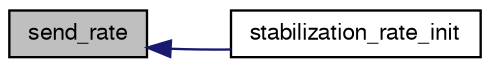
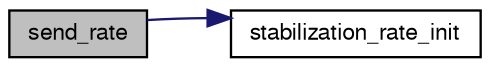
  digraph {
    rankdir=LR
    node [color=black fontname=FreeSans fontsize=10 shape=record style=filled]
    n1 [fillcolor=grey75 fontcolor=black height=0.2 label=send_rate width=0.4]
    n2 [fillcolor=white height=0.2 label=stabilization_rate_init width=0.4]
-   n1 -> n2 [color=midnightblue dir=back fontname=FreeSans fontsize=10 labelfontname=FreeSans labelfontsize=10 style=solid]
+   n2 -> n1 [color=midnightblue dir=back fontname=FreeSans fontsize=10 labelfontname=FreeSans labelfontsize=10 style=solid]
  }
